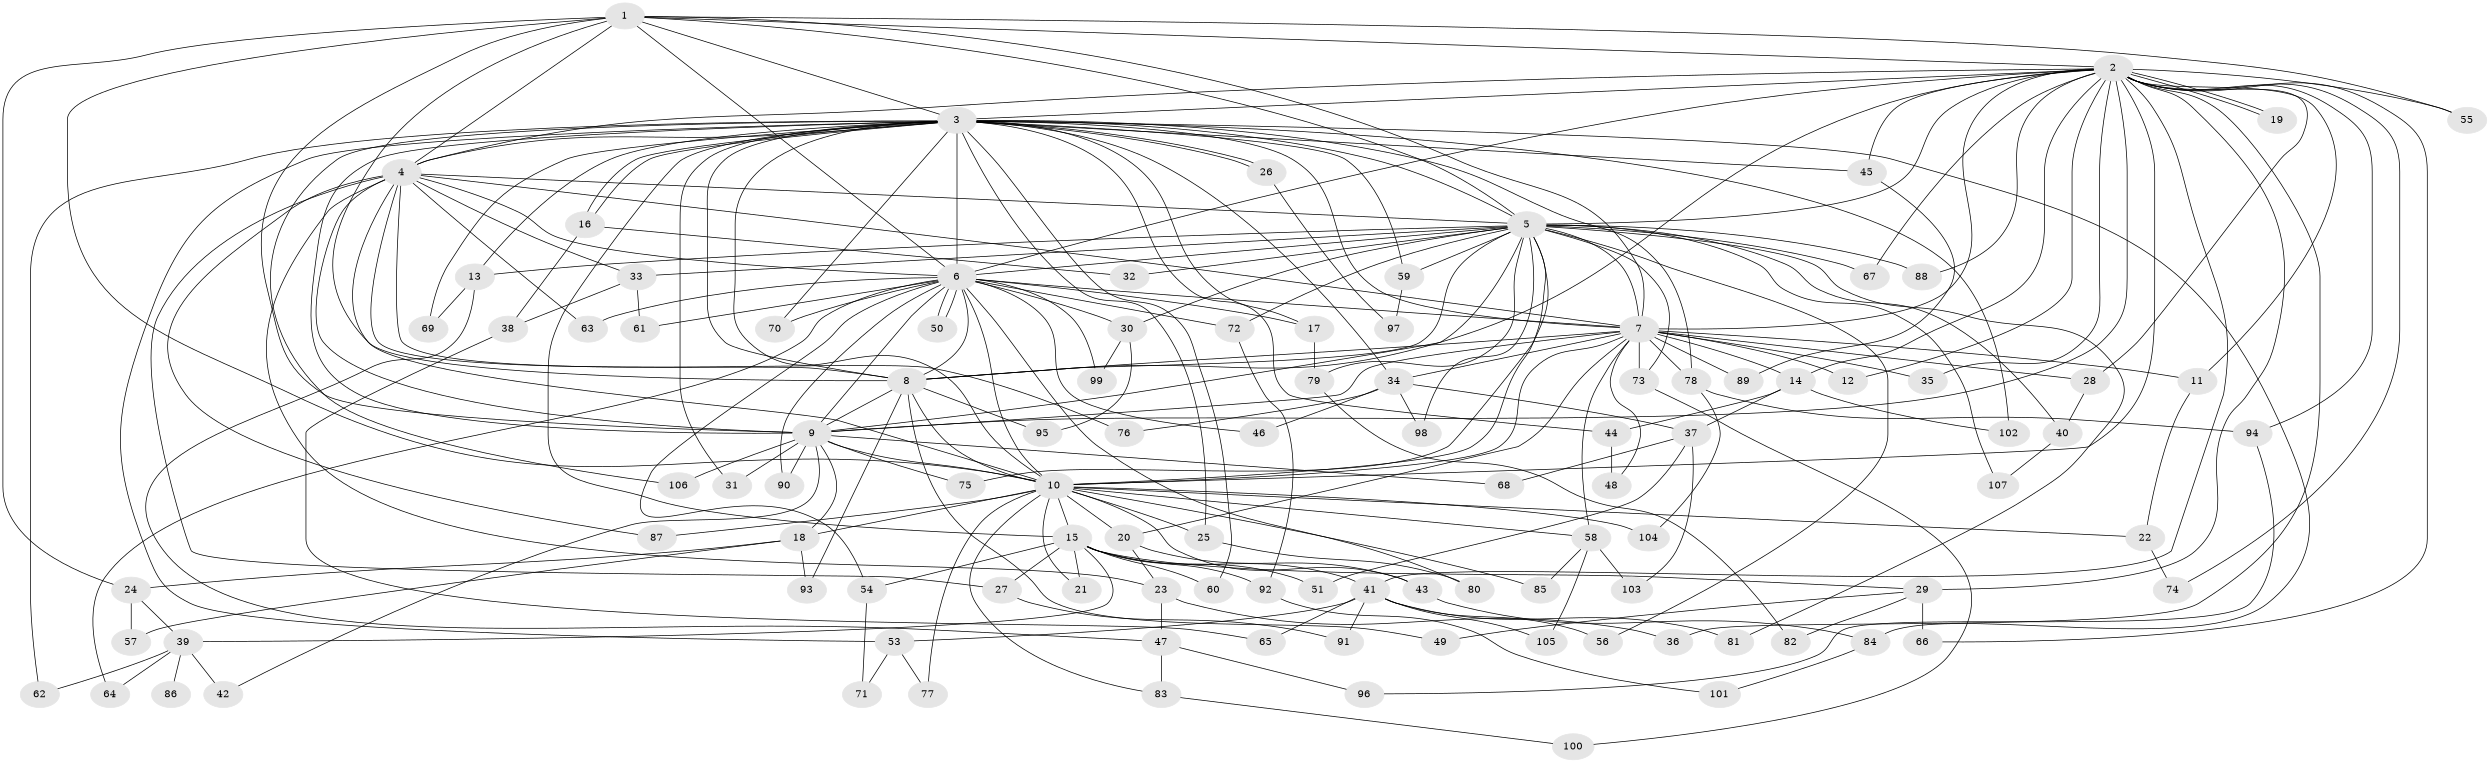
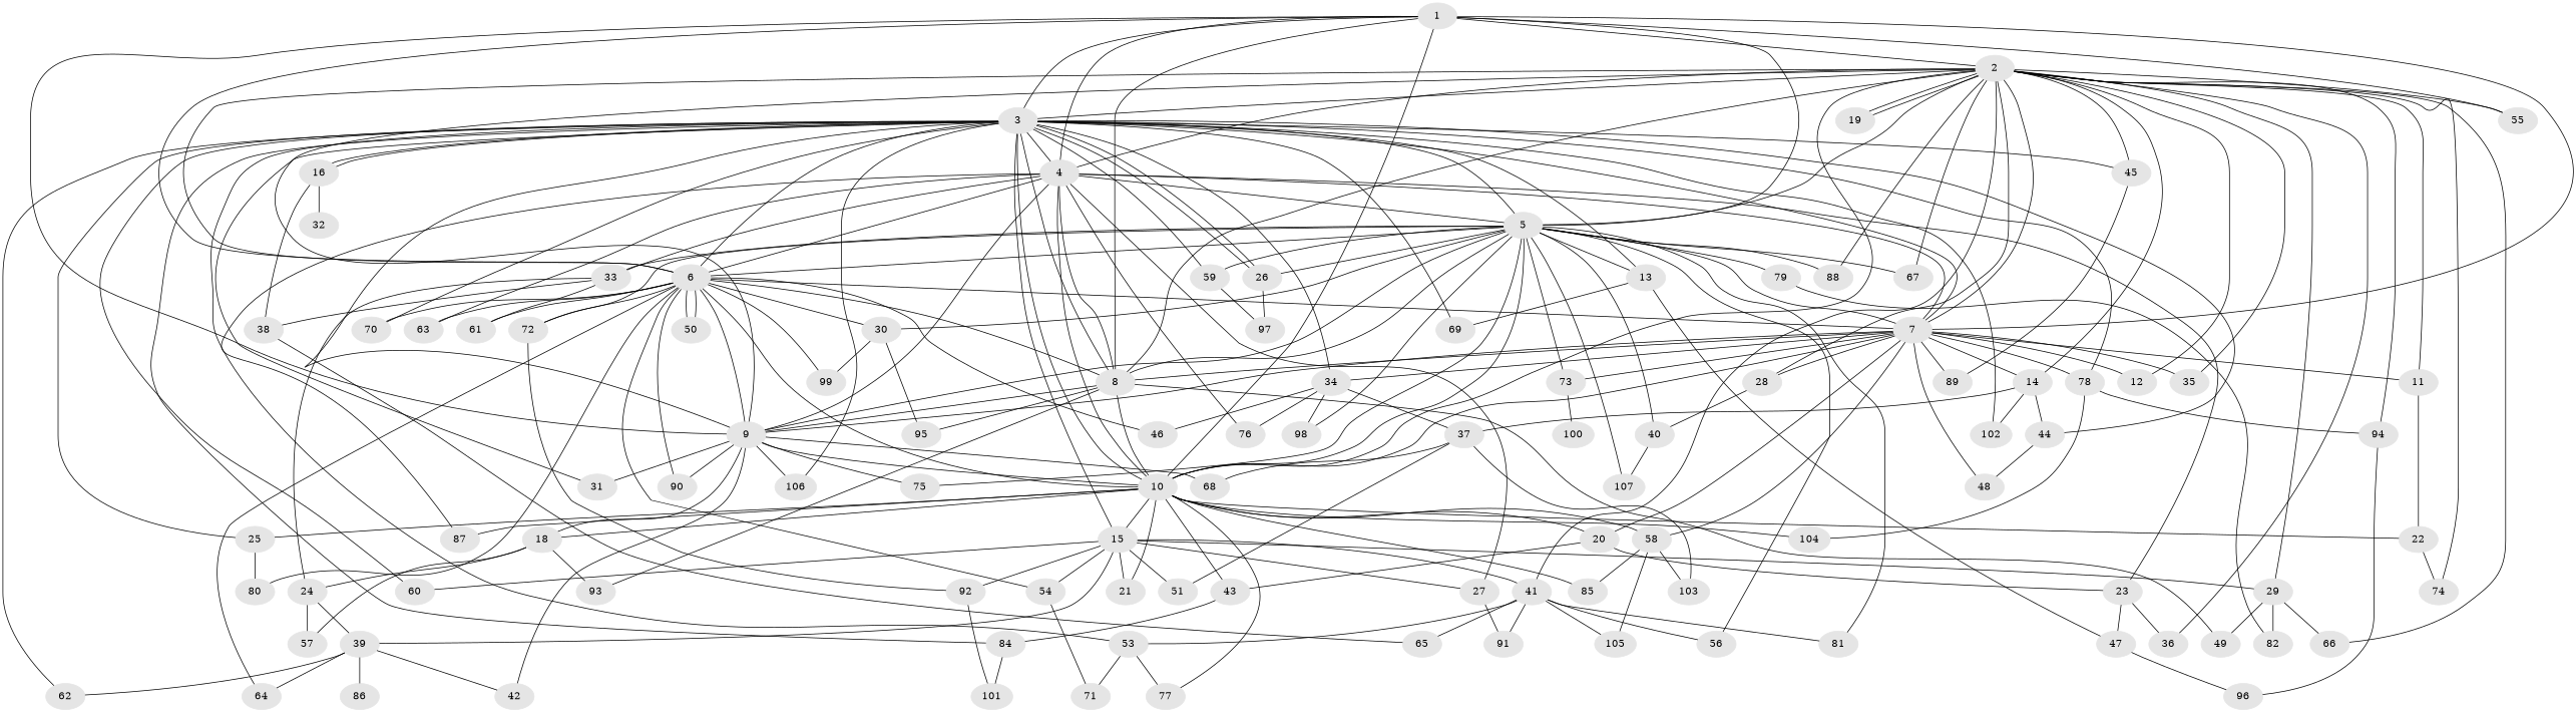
  graph {
    node [color=gray90 style=filled]
    1
    2
    3
    4
    5
    6
    7
    8
    9
    10
    24
    55
    11
    12
    14
    19
    28
    29
    35
    36
    41
    45
    66
    67
    74
    88
    94
    13
    15
    16
-   17
    25
    26
    31
    34
    44
    53
    59
    60
    62
    69
    70
    78
    84
    102
    106
    23
    27
    33
    63
    76
    87
    30
    32
    40
    56
    72
    73
    75
    79
    81
    98
    107
    46
    50
    54
    61
    64
    80
    90
    99
    20
    48
    58
    89
    49
    93
    95
    18
    42
    68
    21
    22
    43
    77
-   83
    85
    104
    39
    57
    37
    82
    91
    65
    105
    96
    47
    51
    92
    38
    97
    71
    101
    100
    103
    86
    1 -- 2
    1 -- 3
    1 -- 4
    1 -- 5
    1 -- 6
    1 -- 7
    1 -- 8
    1 -- 9
    1 -- 10
-   1 -- 24
+   33 -- 24
    1 -- 55
    2 -- 3
    2 -- 4
    2 -- 5
    2 -- 6
    2 -- 7
    2 -- 8
    2 -- 9
    2 -- 10
    2 -- 55
    2 -- 11
    2 -- 12
    2 -- 14
    2 -- 19
    2 -- 19
    2 -- 28
    2 -- 29
    2 -- 35
    2 -- 36
    2 -- 41
    2 -- 45
    2 -- 66
    2 -- 67
    2 -- 74
    2 -- 88
    2 -- 94
    3 -- 4
    3 -- 5
    3 -- 6
    3 -- 7
    3 -- 8
    3 -- 9
    3 -- 10
    3 -- 45
    3 -- 13
    3 -- 15
    3 -- 16
    3 -- 16
-   3 -- 17
    3 -- 25
    3 -- 26
    3 -- 26
    3 -- 31
    3 -- 34
    3 -- 44
    3 -- 53
    3 -- 59
    3 -- 60
    3 -- 62
    3 -- 69
    3 -- 70
    3 -- 78
    3 -- 84
    3 -- 102
    3 -- 106
    4 -- 5
    4 -- 6
    4 -- 7
    4 -- 8
    4 -- 9
    4 -- 10
    4 -- 23
    4 -- 27
    4 -- 33
    4 -- 63
    4 -- 76
    4 -- 87
    5 -- 6
    5 -- 7
    5 -- 8
    5 -- 9
    5 -- 10
    5 -- 67
    5 -- 88
    5 -- 13
    5 -- 59
    5 -- 33
    5 -- 30
-   5 -- 32
+   5 -- 26
    5 -- 40
    5 -- 56
    5 -- 72
    5 -- 73
    5 -- 75
    5 -- 79
    5 -- 81
    5 -- 98
    5 -- 107
    6 -- 7
    6 -- 8
    6 -- 9
    6 -- 10
-   6 -- 17
    6 -- 70
    6 -- 63
    6 -- 30
    6 -- 72
    6 -- 46
    6 -- 50
    6 -- 50
    6 -- 54
    6 -- 61
    6 -- 64
    6 -- 80
    6 -- 90
    6 -- 99
    7 -- 8
    7 -- 9
    7 -- 10
    7 -- 11
    7 -- 12
    7 -- 14
    7 -- 28
    7 -- 35
    7 -- 34
    7 -- 78
    7 -- 73
    7 -- 20
    7 -- 48
    7 -- 58
    7 -- 89
    8 -- 9
    8 -- 10
    8 -- 49
    8 -- 93
    8 -- 95
    9 -- 10
    9 -- 31
    9 -- 106
    9 -- 75
    9 -- 90
    9 -- 18
    9 -- 42
    9 -- 68
    10 -- 15
    10 -- 25
    10 -- 87
    10 -- 20
    10 -- 58
    10 -- 18
    10 -- 21
    10 -- 22
    10 -- 43
    10 -- 77
-   10 -- 83
    10 -- 85
    10 -- 104
    24 -- 39
    24 -- 57
    11 -- 22
    14 -- 44
    14 -- 102
    14 -- 37
    28 -- 40
    29 -- 66
    29 -- 49
    29 -- 82
    41 -- 53
    41 -- 56
    41 -- 81
    41 -- 91
    41 -- 65
    41 -- 105
    45 -- 89
    94 -- 96
    13 -- 69
    13 -- 47
    15 -- 29
    15 -- 41
    15 -- 60
    15 -- 27
    15 -- 54
    15 -- 21
    15 -- 39
    15 -- 51
    15 -- 92
    16 -- 32
    16 -- 38
-   17 -- 79
    25 -- 80
    26 -- 97
    34 -- 76
    34 -- 98
    34 -- 46
    34 -- 37
    44 -- 48
    53 -- 77
    53 -- 71
    59 -- 97
    78 -- 94
    78 -- 104
    84 -- 101
    23 -- 36
    23 -- 47
    27 -- 91
    33 -- 61
    33 -- 38
    30 -- 99
    30 -- 95
    40 -- 107
    72 -- 92
    73 -- 100
    79 -- 82
    54 -- 71
    20 -- 23
    20 -- 43
    58 -- 85
    58 -- 105
    58 -- 103
    18 -- 24
    18 -- 93
    18 -- 57
    22 -- 74
    43 -- 84
-   83 -- 100
    39 -- 62
    39 -- 64
    39 -- 42
    39 -- 86
    37 -- 68
    37 -- 51
    37 -- 103
-   47 -- 83
    47 -- 96
    92 -- 101
    38 -- 65
  }
